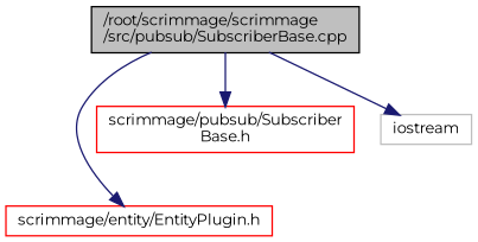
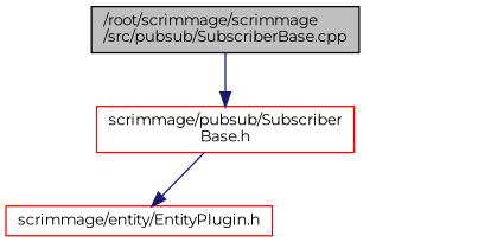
  digraph {
    fontname=Montserrat
    node [color=red fillcolor=white fontname=Montserrat fontsize=10 shape=record style=filled]
    edge [color=midnightblue fontname=Montserrat fontsize=10 labelfontname=Helvetica labelfontsize=10 style=solid]
    n1 [color=black fillcolor=grey75 fontcolor=black height=0.2 label="/root/scrimmage/scrimmage\l/src/pubsub/SubscriberBase.cpp" width=0.4]
    n2 [height=0.2 label="scrimmage/entity/EntityPlugin.h" width=0.4]
    n3 [height=0.2 label="scrimmage/pubsub/Subscriber\lBase.h" width=0.4]
-   n4 [color=grey75 height=0.2 label=iostream width=0.4]
-   n1 -> n2
+   n3 -> n2
    n1 -> n3
-   n1 -> n4
  }
